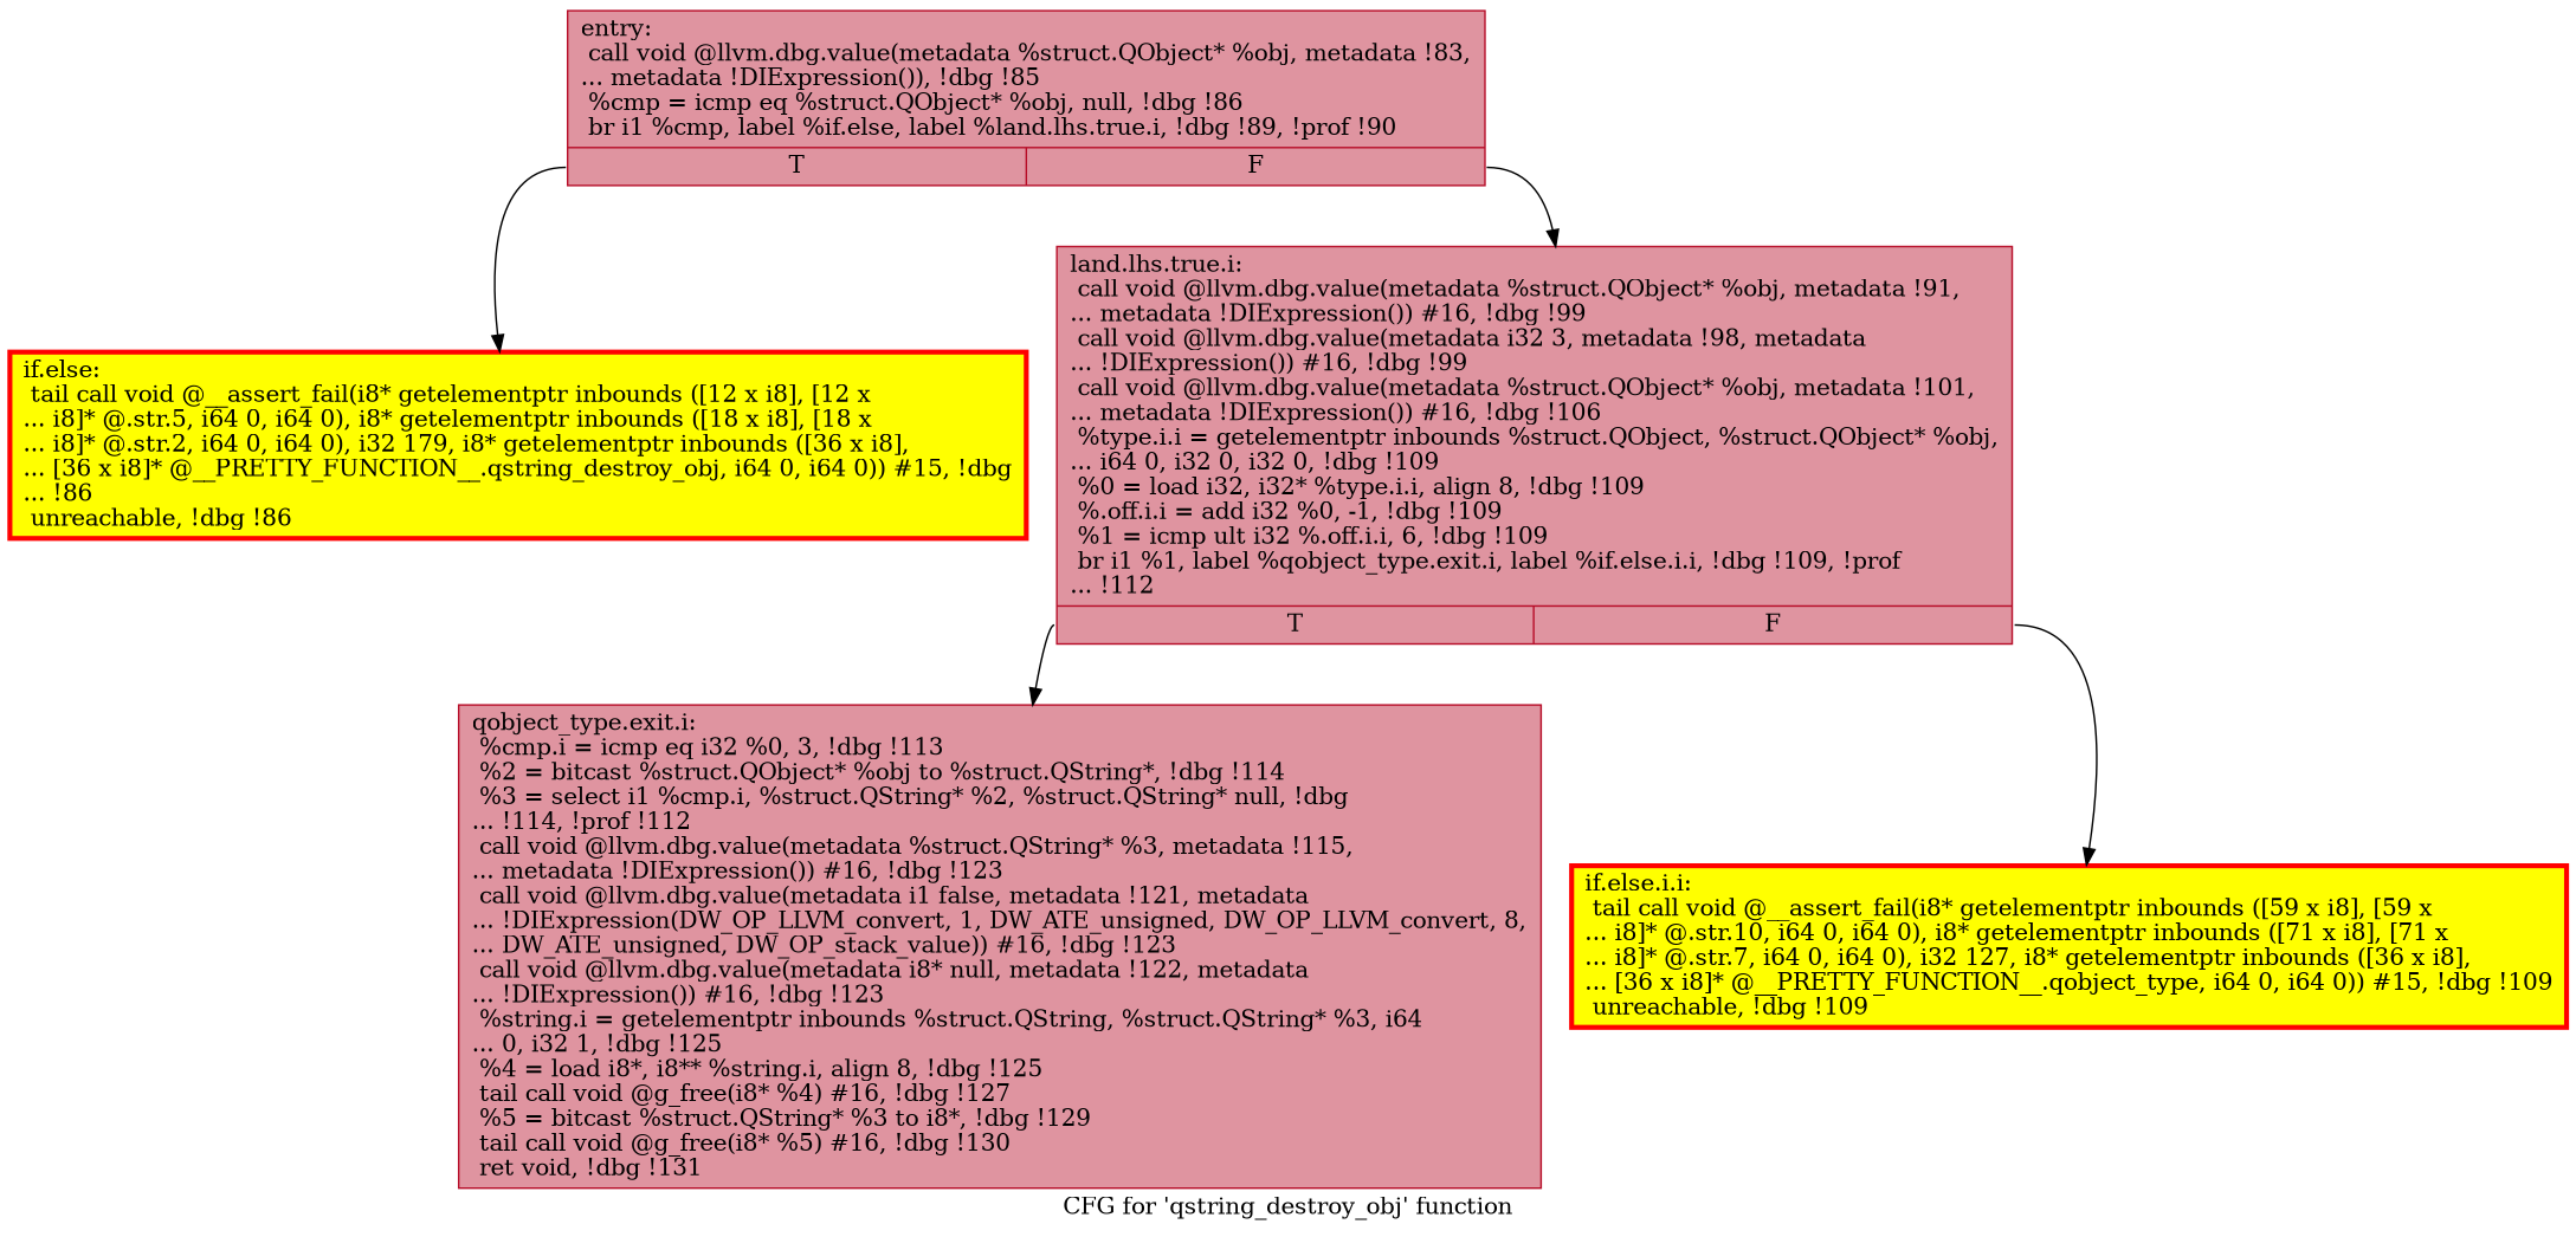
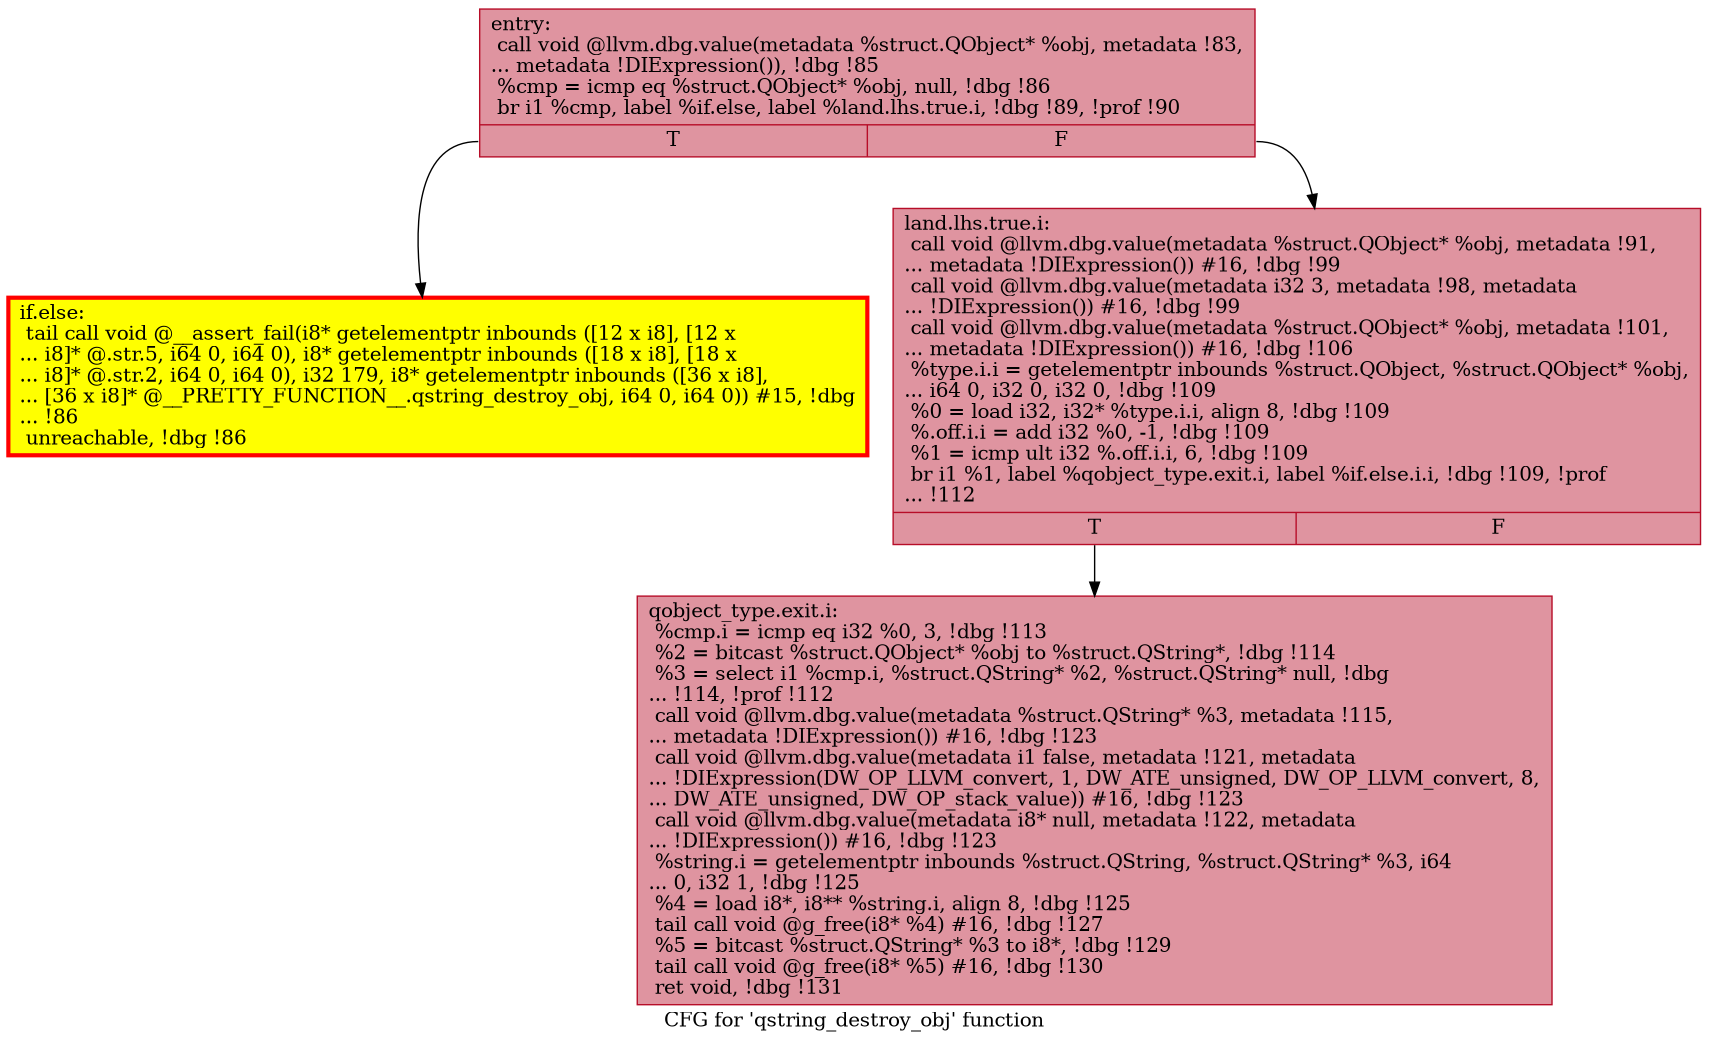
  digraph {
    label="CFG for 'qstring_destroy_obj' function"
    node [color="#b70d28ff" fillcolor="#b70d2870" shape=record style=filled]
    edge [tailport=s0]
    n1 [label="{entry:\l  call void @llvm.dbg.value(metadata %struct.QObject* %obj, metadata !83,\l... metadata !DIExpression()), !dbg !85\l  %cmp = icmp eq %struct.QObject* %obj, null, !dbg !86\l  br i1 %cmp, label %if.else, label %land.lhs.true.i, !dbg !89, !prof !90\l|{<s0>T|<s1>F}}"]
    n2 [color=red fillcolor=yellow label="{if.else:                                          \l  tail call void @__assert_fail(i8* getelementptr inbounds ([12 x i8], [12 x\l... i8]* @.str.5, i64 0, i64 0), i8* getelementptr inbounds ([18 x i8], [18 x\l... i8]* @.str.2, i64 0, i64 0), i32 179, i8* getelementptr inbounds ([36 x i8],\l... [36 x i8]* @__PRETTY_FUNCTION__.qstring_destroy_obj, i64 0, i64 0)) #15, !dbg\l... !86\l  unreachable, !dbg !86\l}" penwidth=3.0]
    n3 [label="{land.lhs.true.i:                                  \l  call void @llvm.dbg.value(metadata %struct.QObject* %obj, metadata !91,\l... metadata !DIExpression()) #16, !dbg !99\l  call void @llvm.dbg.value(metadata i32 3, metadata !98, metadata\l... !DIExpression()) #16, !dbg !99\l  call void @llvm.dbg.value(metadata %struct.QObject* %obj, metadata !101,\l... metadata !DIExpression()) #16, !dbg !106\l  %type.i.i = getelementptr inbounds %struct.QObject, %struct.QObject* %obj,\l... i64 0, i32 0, i32 0, !dbg !109\l  %0 = load i32, i32* %type.i.i, align 8, !dbg !109\l  %.off.i.i = add i32 %0, -1, !dbg !109\l  %1 = icmp ult i32 %.off.i.i, 6, !dbg !109\l  br i1 %1, label %qobject_type.exit.i, label %if.else.i.i, !dbg !109, !prof\l... !112\l|{<s0>T|<s1>F}}"]
    n4 [label="{qobject_type.exit.i:                              \l  %cmp.i = icmp eq i32 %0, 3, !dbg !113\l  %2 = bitcast %struct.QObject* %obj to %struct.QString*, !dbg !114\l  %3 = select i1 %cmp.i, %struct.QString* %2, %struct.QString* null, !dbg\l... !114, !prof !112\l  call void @llvm.dbg.value(metadata %struct.QString* %3, metadata !115,\l... metadata !DIExpression()) #16, !dbg !123\l  call void @llvm.dbg.value(metadata i1 false, metadata !121, metadata\l... !DIExpression(DW_OP_LLVM_convert, 1, DW_ATE_unsigned, DW_OP_LLVM_convert, 8,\l... DW_ATE_unsigned, DW_OP_stack_value)) #16, !dbg !123\l  call void @llvm.dbg.value(metadata i8* null, metadata !122, metadata\l... !DIExpression()) #16, !dbg !123\l  %string.i = getelementptr inbounds %struct.QString, %struct.QString* %3, i64\l... 0, i32 1, !dbg !125\l  %4 = load i8*, i8** %string.i, align 8, !dbg !125\l  tail call void @g_free(i8* %4) #16, !dbg !127\l  %5 = bitcast %struct.QString* %3 to i8*, !dbg !129\l  tail call void @g_free(i8* %5) #16, !dbg !130\l  ret void, !dbg !131\l}"]
-   n5 [color=red fillcolor=yellow label="{if.else.i.i:                                      \l  tail call void @__assert_fail(i8* getelementptr inbounds ([59 x i8], [59 x\l... i8]* @.str.10, i64 0, i64 0), i8* getelementptr inbounds ([71 x i8], [71 x\l... i8]* @.str.7, i64 0, i64 0), i32 127, i8* getelementptr inbounds ([36 x i8],\l... [36 x i8]* @__PRETTY_FUNCTION__.qobject_type, i64 0, i64 0)) #15, !dbg !109\l  unreachable, !dbg !109\l}" penwidth=3.0]
    n1 -> n2
    n1 -> n3 [tailport=s1]
    n3 -> n4
-   n3 -> n5 [tailport=s1]
  }
